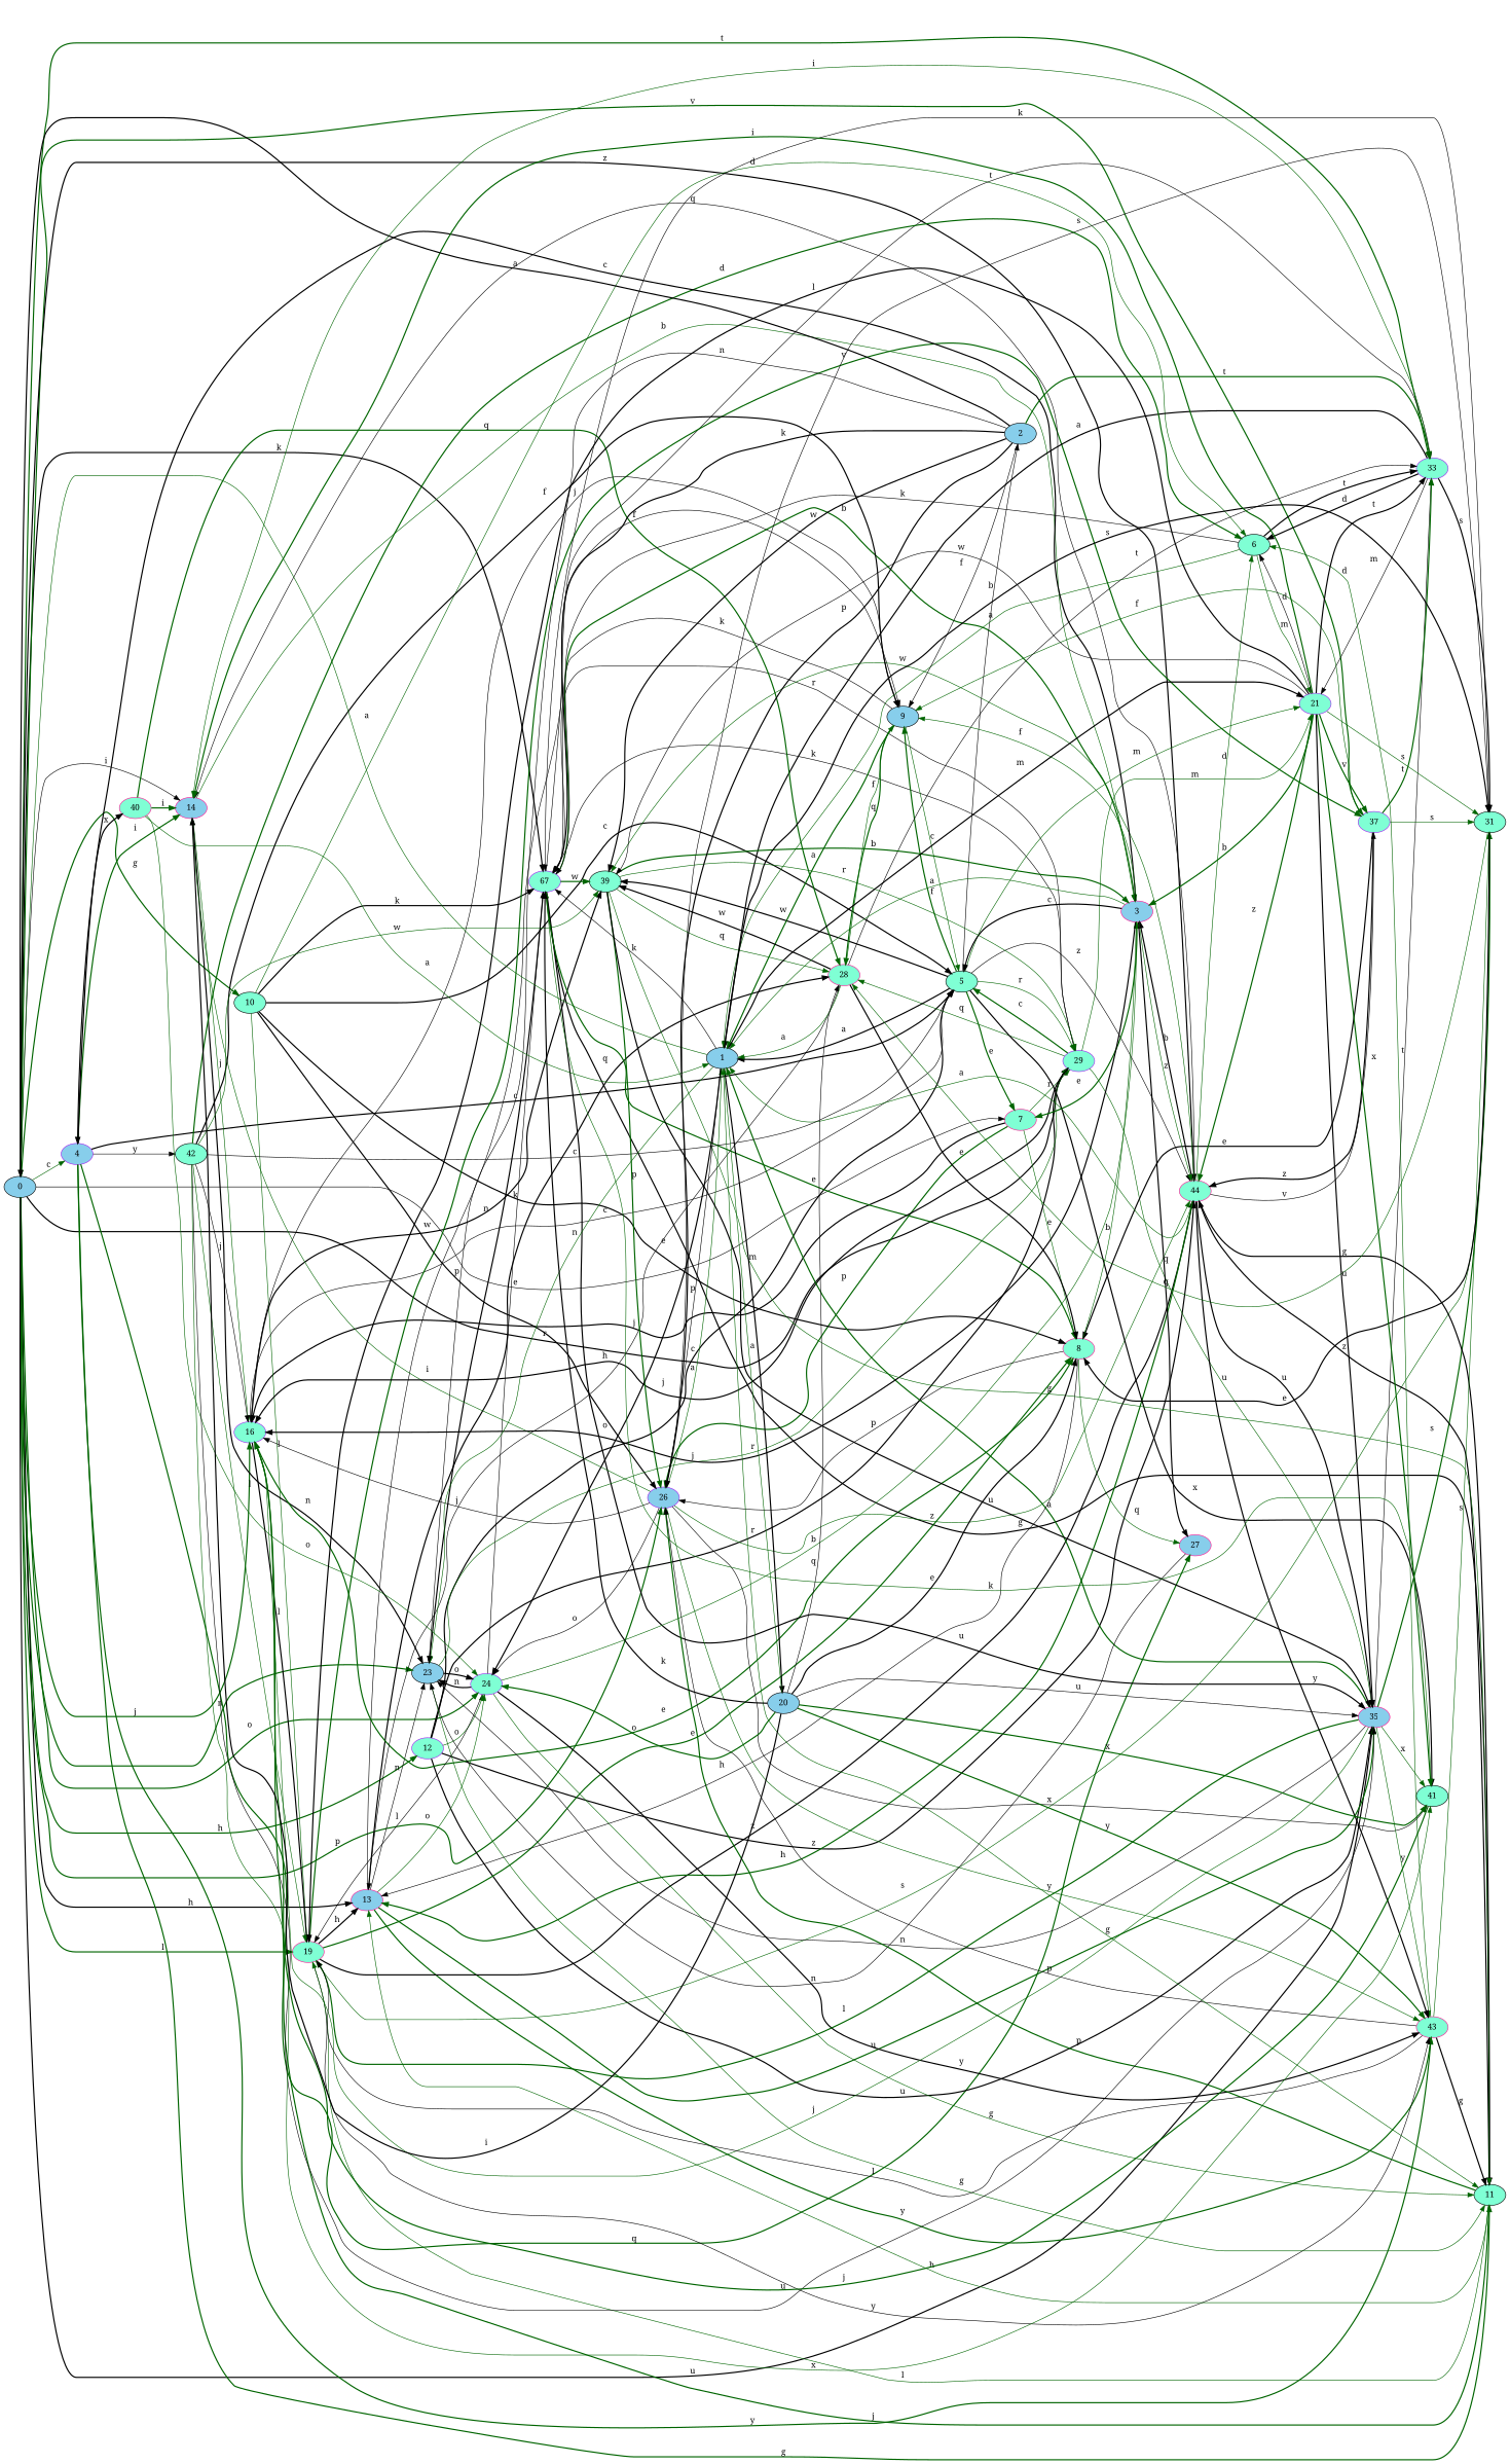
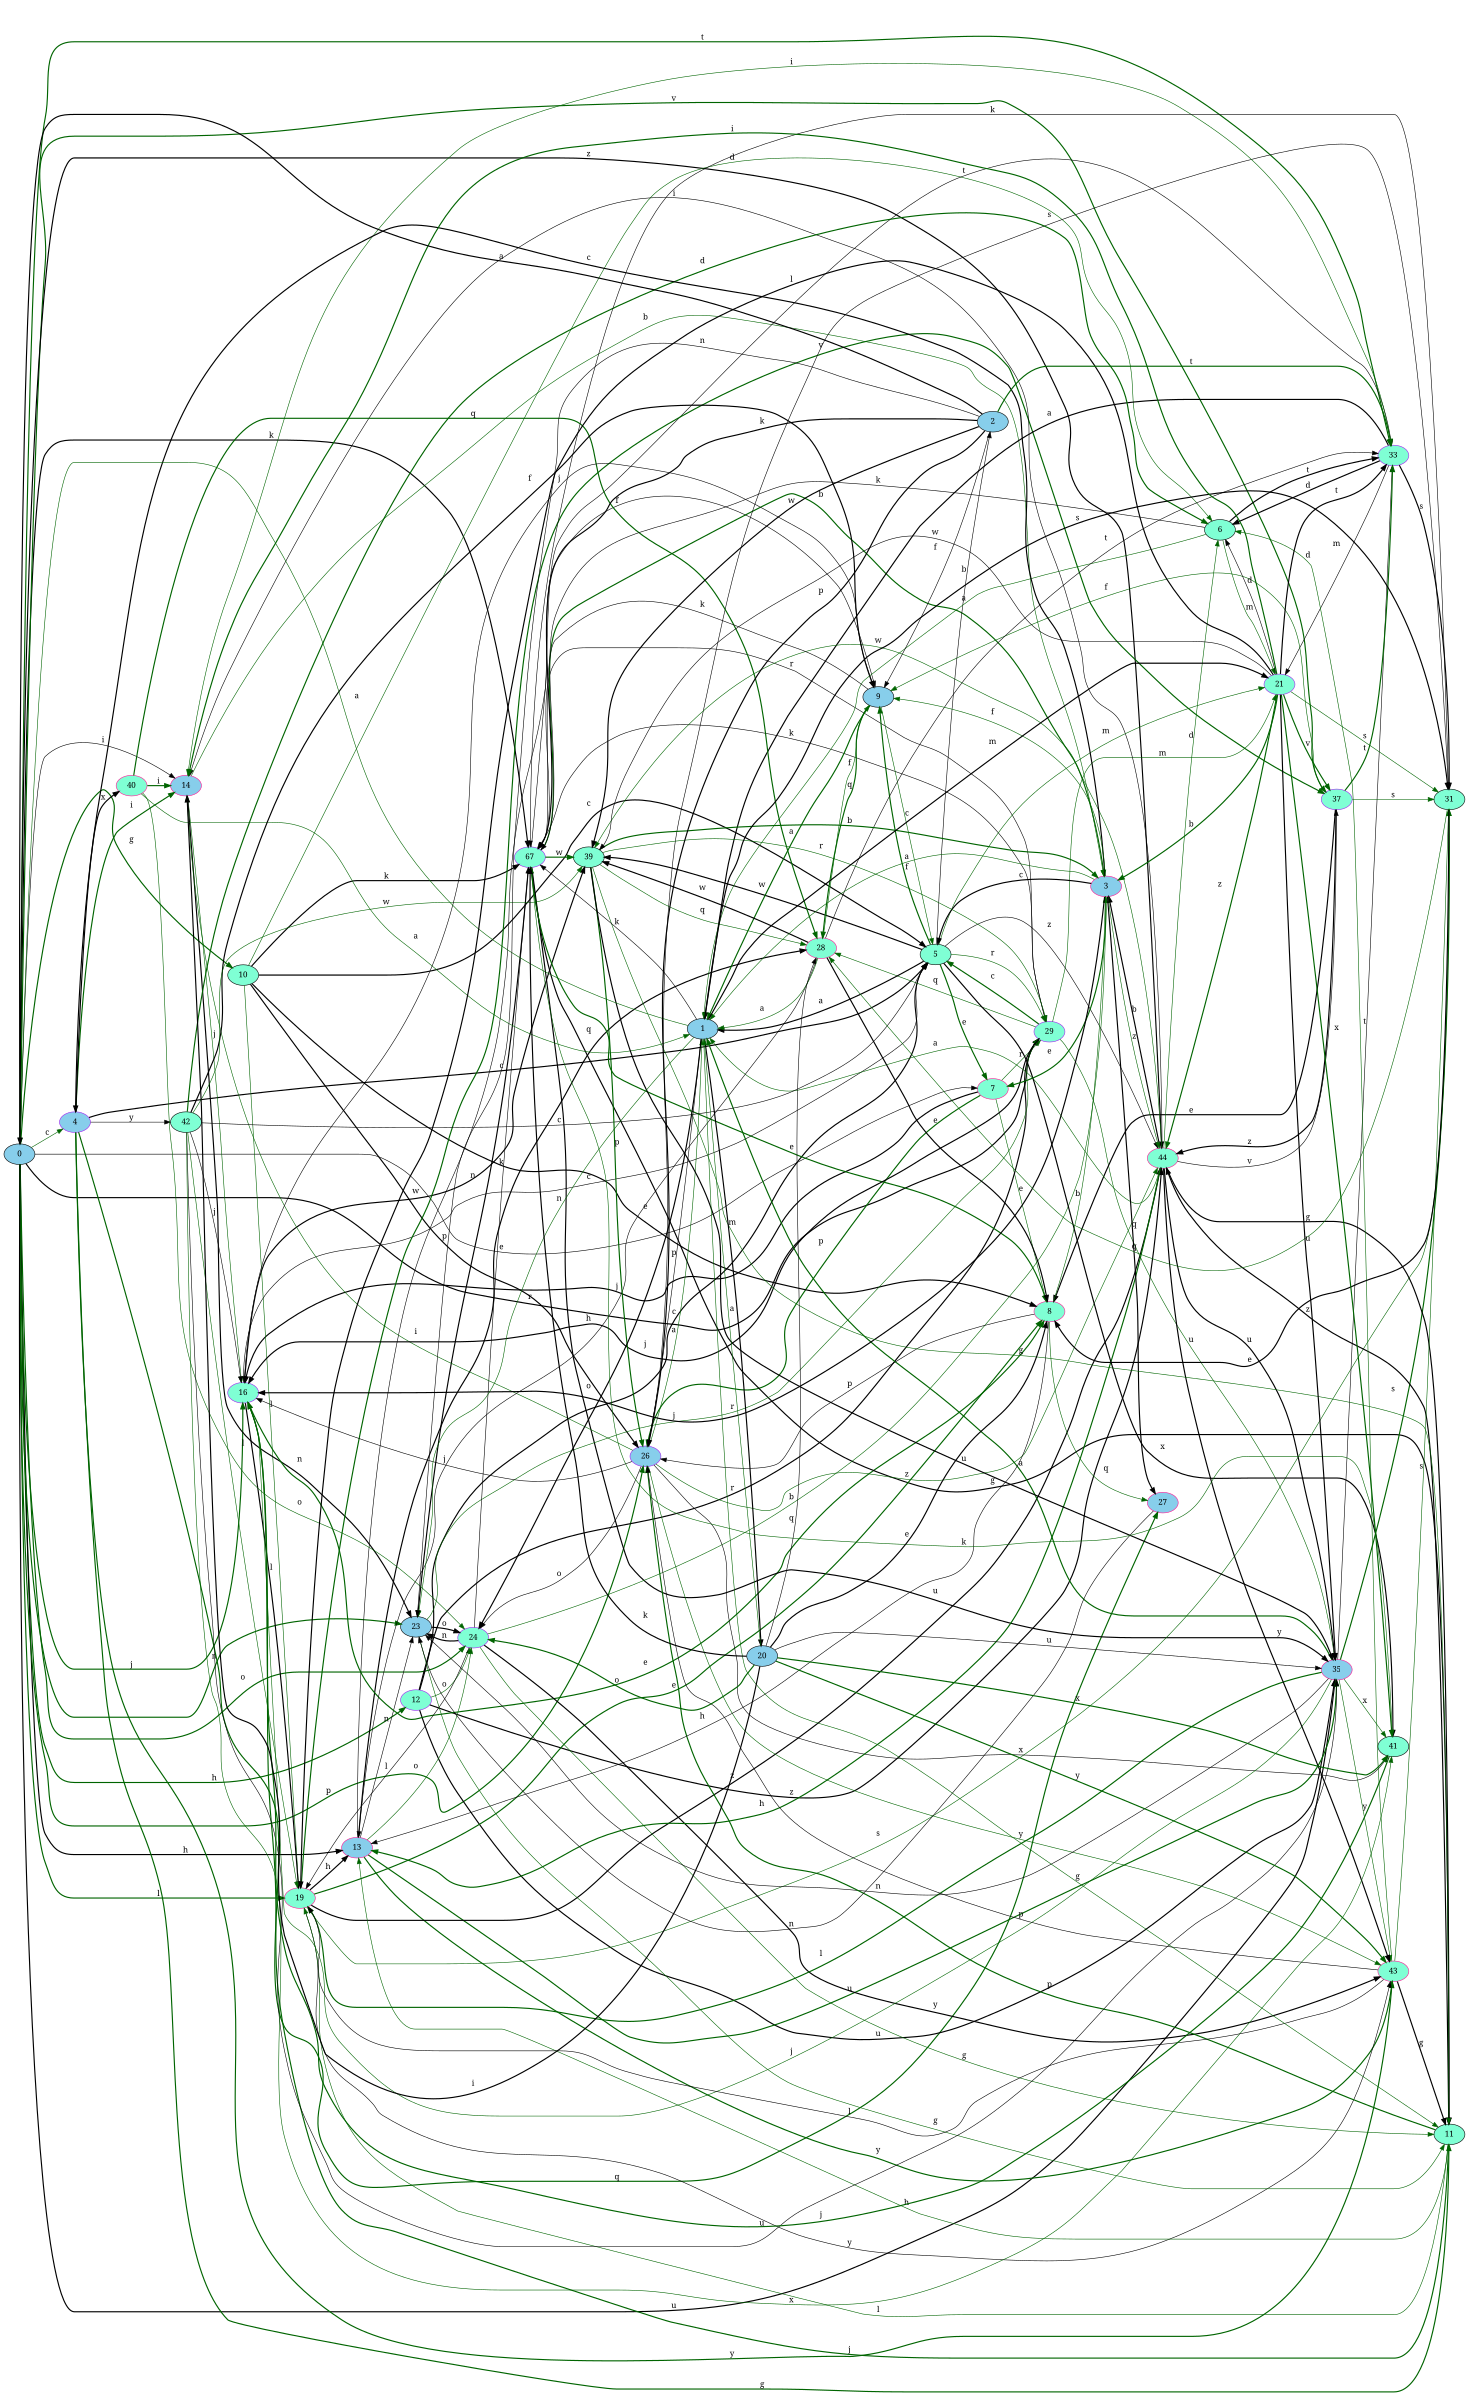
  strict digraph {
    fontname="Noto Serif"
    rankdir=LR
    node [color=black fillcolor=aquamarine fontname="Noto Serif" style=filled]
    edge [color=black fontname="Noto Serif" style=bold]
    0 [fillcolor=skyblue]
    4 [color=purple fillcolor=skyblue]
    7 [color=deeppink]
    10
    12 [color=purple]
    13 [color=deeppink fillcolor=skyblue]
    14 [color=deeppink fillcolor=skyblue]
    16 [color=purple]
    n9 [color=purple label=67]
    19 [color=deeppink]
    23 [fillcolor=skyblue]
    24 [color=purple]
    26 [color=purple fillcolor=skyblue]
    29 [color=purple]
    33 [color=purple]
    35 [color=deeppink fillcolor=skyblue]
    37 [color=purple]
    44 [color=deeppink]
    11
    5
    27 [color=deeppink fillcolor=skyblue]
    40 [color=deeppink]
    42
    43 [color=deeppink]
    8 [color=deeppink]
    6
    9 [fillcolor=skyblue]
    28 [color=deeppink]
    3 [color=deeppink fillcolor=skyblue]
    39
    31
    1 [fillcolor=skyblue]
    41
    21 [color=purple]
    20 [fillcolor=skyblue]
    2 [fillcolor=skyblue]
    0 -> 4 [color=darkgreen label=c style=solid]
    0 -> 7 [label=e style=solid]
    0 -> 10 [color=darkgreen label=g]
    0 -> 12 [color=darkgreen label=h]
    0 -> 13 [label=h]
    0 -> 14 [label=i style=solid]
    0 -> 16 [color=darkgreen label=j]
    0 -> n9 [label=k]
    0 -> 19 [color=darkgreen label=l]
    0 -> 23 [color=darkgreen label=n]
    0 -> 24 [color=darkgreen label=o]
    0 -> 26 [color=darkgreen label=p]
    0 -> 29 [label=r]
    0 -> 33 [color=darkgreen label=t]
    0 -> 35 [label=u]
    0 -> 37 [color=darkgreen label=v]
    0 -> 44 [label=z]
    4 -> 14 [color=darkgreen label=i]
    4 -> 11 [color=darkgreen label=g]
    4 -> 5 [label=c]
    4 -> 27 [color=darkgreen label=q]
    4 -> 40 [label=x]
    4 -> 42 [label=y style=solid]
    4 -> 43 [color=darkgreen label=y]
    7 -> 16 [label=j]
    7 -> 26 [color=darkgreen label=p]
    7 -> 29 [color=darkgreen label=r style=solid]
    7 -> 8 [color=darkgreen label=e style=solid]
    10 -> n9 [label=k]
    10 -> 19 [color=darkgreen label=l style=solid]
    10 -> 26 [label=p]
    10 -> 5 [label=c]
    10 -> 8 [label=e]
    10 -> 6 [color=darkgreen label=d style=solid]
    12 -> 24 [color=darkgreen label=o style=solid]
    12 -> 29 [label=r]
    12 -> 35 [label=u]
    12 -> 44 [label=z]
    12 -> 5 [label=c]
    13 -> 23 [label=n style=solid]
    13 -> 24 [color=darkgreen label=o style=solid]
    13 -> 35 [color=darkgreen label=u]
    13 -> 43 [color=darkgreen label=y]
    13 -> 9 [label=f style=solid]
    13 -> 28 [label=q]
    14 -> 16 [color=darkgreen label=j style=solid]
    14 -> 23 [label=n]
    14 -> 3 [color=darkgreen label=b style=solid]
    16 -> 19 [label=l]
    16 -> 5 [label=c style=solid]
    16 -> 8 [color=darkgreen label=e]
    16 -> 39 [label=w]
    n9 -> 23 [label=n]
    n9 -> 29 [label=r style=solid]
    n9 -> 33 [label=t style=solid]
    n9 -> 35 [label=u]
    n9 -> 11 [label=g]
    n9 -> 8 [color=darkgreen label=e]
    n9 -> 3 [color=darkgreen label=b]
    n9 -> 39 [color=darkgreen label=w]
    19 -> 13 [label=h]
    19 -> 37 [color=darkgreen label=v]
    19 -> 44 [label=z]
    19 -> 43 [label=y style=solid]
    19 -> 8 [color=darkgreen label=e]
    19 -> 31 [color=darkgreen label=s style=solid]
    23 -> 24 [label=o]
    23 -> 29 [color=darkgreen label=r style=solid]
    23 -> 11 [color=darkgreen label=g style=solid]
    24 -> n9 [label=k style=solid]
    24 -> 19 [label=l style=solid]
    24 -> 23 [label=n]
    24 -> 11 [color=darkgreen label=g style=solid]
    24 -> 43 [label=y]
    24 -> 3 [color=darkgreen label=b style=solid]
    26 -> 14 [color=darkgreen label=i style=solid]
    26 -> 16 [label=j style=solid]
    26 -> 24 [label=o style=solid]
    26 -> 44 [color=darkgreen label=z style=solid]
    26 -> 43 [color=darkgreen label=y style=solid]
    26 -> 31 [label=s style=solid]
    26 -> 1 [color=darkgreen label=a style=solid]
    26 -> 41 [label=x style=solid]
    29 -> 16 [label=j]
    29 -> n9 [label=k style=solid]
    29 -> 35 [color=darkgreen label=u style=solid]
    29 -> 5 [color=darkgreen label=c]
    29 -> 28 [color=darkgreen label=q style=solid]
    29 -> 21 [color=darkgreen label=m style=solid]
    33 -> 14 [color=darkgreen label=i style=solid]
    33 -> 6 [label=d]
    33 -> 31 [label=s]
    33 -> 1 [label=a]
    33 -> 21 [label=m style=solid]
    35 -> 16 [color=darkgreen label=j style=solid]
    35 -> 19 [color=darkgreen label=l]
    35 -> 23 [label=n style=solid]
    35 -> 33 [label=t style=solid]
    35 -> 43 [color=darkgreen label=y style=solid]
    35 -> 31 [color=darkgreen label=s]
    35 -> 1 [color=darkgreen label=a]
    35 -> 41 [color=darkgreen label=x style=solid]
    37 -> 33 [color=darkgreen label=t]
    37 -> 44 [label=z]
    37 -> 8 [label=e]
    37 -> 9 [color=darkgreen label=f style=solid]
    37 -> 31 [color=darkgreen label=s style=solid]
    44 -> 13 [color=darkgreen label=h]
-   44 -> 14 [label=q style=solid]
+   44 -> 14 [label=i style=solid]
    44 -> 35 [label=u]
    44 -> 37 [label=v style=solid]
    44 -> 11 [label=g]
    44 -> 43 [label=y]
    44 -> 6 [color=darkgreen label=d style=solid]
    44 -> 3 [label=b]
    44 -> 39 [color=darkgreen label=w style=solid]
    44 -> 1 [color=darkgreen label=a style=solid]
    11 -> 13 [color=darkgreen label=h style=solid]
    11 -> 16 [color=darkgreen label=j]
    11 -> 19 [color=darkgreen label=l style=solid]
    11 -> 26 [color=darkgreen label=p]
    11 -> 44 [label=z]
    5 -> 7 [color=darkgreen label=e]
    5 -> 29 [color=darkgreen label=r style=solid]
    5 -> 44 [label=z style=solid]
    5 -> 9 [color=darkgreen label=f]
    5 -> 39 [label=w]
    5 -> 1 [label=a]
    5 -> 41 [label=x]
    5 -> 21 [color=darkgreen label=m style=solid]
    5 -> 2 [label=b style=solid]
    27 -> 23 [label=n style=solid]
    40 -> 14 [color=darkgreen label=i]
    40 -> 24 [color=darkgreen label=o style=solid]
    40 -> 28 [color=darkgreen label=q]
    40 -> 1 [color=darkgreen label=a style=solid]
    42 -> 16 [label=j style=solid]
    42 -> 19 [color=darkgreen label=l style=solid]
    42 -> 35 [label=u style=solid]
    42 -> 5 [label=c style=solid]
    42 -> 6 [color=darkgreen label=d]
    42 -> 9 [label=f]
    42 -> 39 [color=darkgreen label=w style=solid]
    42 -> 41 [color=darkgreen label=x style=solid]
    43 -> 19 [label=l style=solid]
    43 -> 26 [label=p style=solid]
    43 -> 11 [label=g]
    43 -> 6 [color=darkgreen label=d style=solid]
    43 -> 31 [color=darkgreen label=s style=solid]
    8 -> 13 [label=h style=solid]
    8 -> 26 [label=p style=solid]
    8 -> 27 [color=darkgreen label=q style=solid]
    8 -> 3 [color=darkgreen label=b style=solid]
    6 -> n9 [label=k style=solid]
    6 -> 33 [label=t]
    6 -> 1 [color=darkgreen label=a style=solid]
    6 -> 21 [color=darkgreen label=m style=solid]
    9 -> 16 [label=j style=solid]
    9 -> n9 [label=k style=solid]
    9 -> 5 [color=darkgreen label=c style=solid]
    9 -> 28 [color=darkgreen label=q]
    9 -> 1 [color=darkgreen label=a]
    28 -> 13 [label=h style=solid]
    28 -> 33 [label=t style=solid]
    28 -> 8 [label=e]
    28 -> 9 [color=darkgreen label=f style=solid]
    28 -> 39 [label=w]
    28 -> 1 [color=darkgreen label=a style=solid]
    3 -> 4 [label=c]
    3 -> 7 [color=darkgreen label=e]
    3 -> 16 [label=j]
    3 -> 44 [color=darkgreen label=z style=solid]
    3 -> 5 [label=c]
    3 -> 27 [label=q]
    3 -> 9 [color=darkgreen label=f style=solid]
    3 -> 1 [color=darkgreen label=a style=solid]
    39 -> 26 [color=darkgreen label=p]
    39 -> 29 [color=darkgreen label=r style=solid]
    39 -> 35 [label=u]
    39 -> 11 [color=darkgreen label=g style=solid]
    39 -> 28 [color=darkgreen label=q style=solid]
    39 -> 3 [color=darkgreen label=b]
    31 -> n9 [label=k style=solid]
    31 -> 8 [label=e]
    31 -> 28 [color=darkgreen label=q style=solid]
    1 -> 0 [color=darkgreen label=a style=solid]
    1 -> n9 [label=k style=solid]
    1 -> 23 [color=darkgreen label=n style=solid]
    1 -> 24 [label=o]
    1 -> 26 [label=p style=solid]
    1 -> 11 [color=darkgreen label=g style=solid]
    1 -> 31 [label=s]
    1 -> 21 [label=m]
    1 -> 20 [label=m]
    41 -> 16 [color=darkgreen label=j]
    41 -> n9 [color=darkgreen label=k style=solid]
    21 -> 14 [color=darkgreen label=i]
    21 -> 19 [label=l]
    21 -> 33 [label=t]
    21 -> 35 [label=u]
    21 -> 37 [color=darkgreen label=v]
    21 -> 44 [color=darkgreen label=z]
    21 -> 6 [label=d style=solid]
    21 -> 3 [color=darkgreen label=b]
    21 -> 39 [label=w style=solid]
    21 -> 31 [color=darkgreen label=s style=solid]
    21 -> 41 [color=darkgreen label=x]
    20 -> 14 [label=i]
    20 -> n9 [label=k]
    20 -> 24 [color=darkgreen label=o]
    20 -> 35 [label=u style=solid]
    20 -> 43 [color=darkgreen label=y]
    20 -> 8 [label=e]
    20 -> 28 [label=q style=solid]
    20 -> 1 [color=darkgreen label=a style=solid]
    20 -> 41 [color=darkgreen label=x]
    2 -> 0 [label=a]
    2 -> n9 [label=k]
    2 -> 23 [label=n style=solid]
    2 -> 26 [label=p]
    2 -> 33 [color=darkgreen label=t]
    2 -> 9 [label=f style=solid]
    2 -> 39 [label=w]
  }
